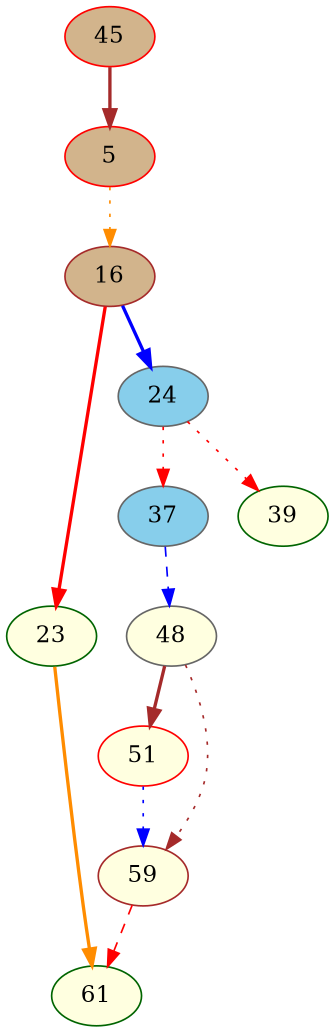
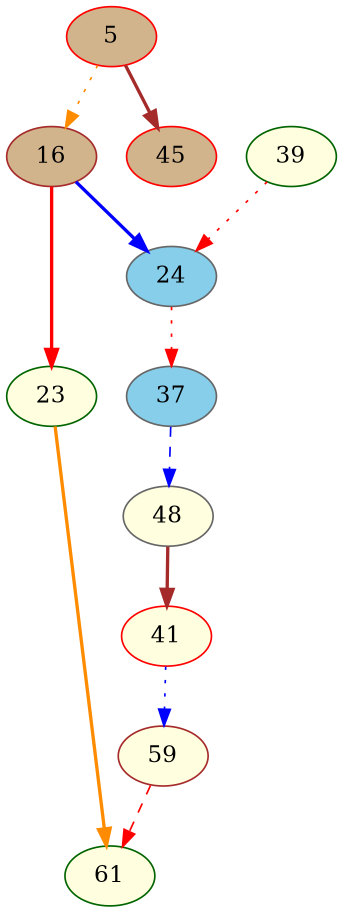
  strict digraph {
    node [color=red fillcolor=lightyellow style=filled]
    edge [color=red style=dotted]
    5 [entry=true fillcolor=tan]
    16 [color=brown fillcolor=tan]
    n3 [fillcolor=tan label=45]
    23 [color=darkgreen]
    24 [color=gray40 fillcolor=skyblue]
    61 [color=darkgreen]
    37 [color=gray40 fillcolor=skyblue]
    39 [color=darkgreen]
    48 [color=gray40]
-   51
+   51 [label=41]
    59 [color=brown]
    5 -> 16 [color=darkorange cond=true]
-   n3 -> 5 [color=brown cond=false style=bold]
+   5 -> n3 [color=brown cond=false style=bold]
    16 -> 23 [cond=true style=bold]
    16 -> 24 [color=blue cond=false style=bold]
    23 -> 61 [color=darkorange style=bold]
    24 -> 37 [cond=true]
-   24 -> 39 [cond=false]
+   39 -> 24 [cond=false]
    37 -> 48 [color=blue style=dashed]
    48 -> 51 [color=brown cond=true style=bold]
-   48 -> 59 [color=brown cond=false]
    51 -> 59 [color=blue]
    59 -> 61 [style=dashed]
  }
